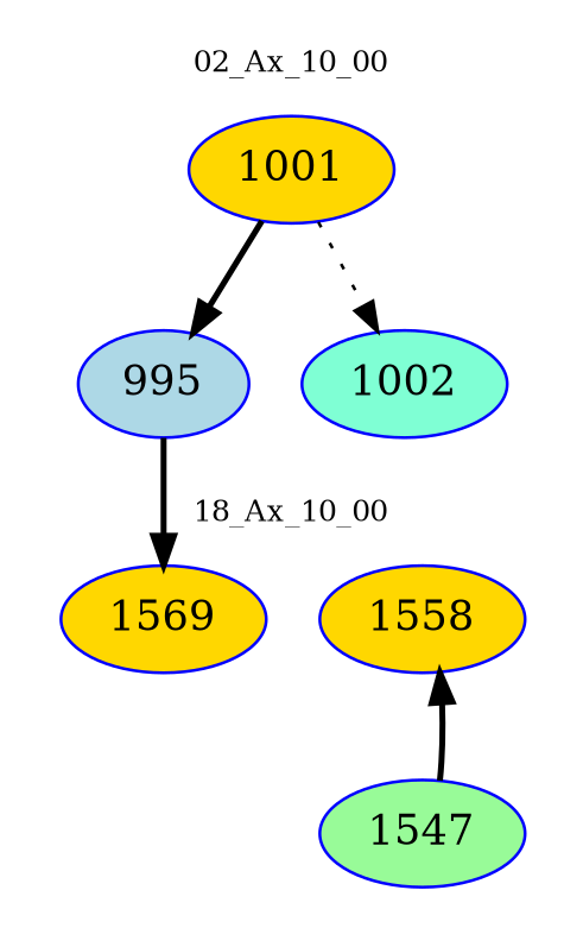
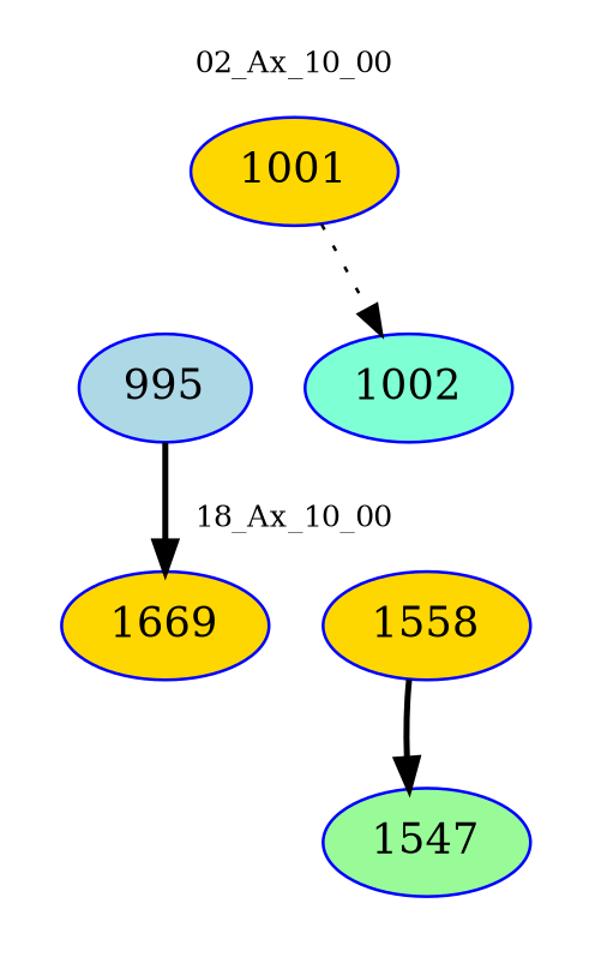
  digraph {
    fontname="DejaVu Serif"
    node [color=blue fillcolor=gold fontname="DejaVu Serif" style=filled]
    edge [color=black fontname="DejaVu Serif" style=bold]
    n1 [label=1558]
    n2 [fillcolor=palegreen label=1547]
-   n3 [label=1569]
+   n3 [label=1669]
    n4 [label=1001]
    n5 [fillcolor=lightblue label=995]
    n6 [fillcolor=aquamarine label=1002]
    subgraph cluster_1 {
      color=white
      fontsize=10
      label="18_Ax_10_00"
      n1
      n2
      n3
    }
    subgraph cluster_2 {
      color=white
      fontsize=10
      label="02_Ax_10_00"
      n4
      n5
      n6
    }
-   n2 -> n1
-   n4 -> n5
+   n1 -> n2
    n4 -> n6 [style=dotted]
    n5 -> n3
  }
